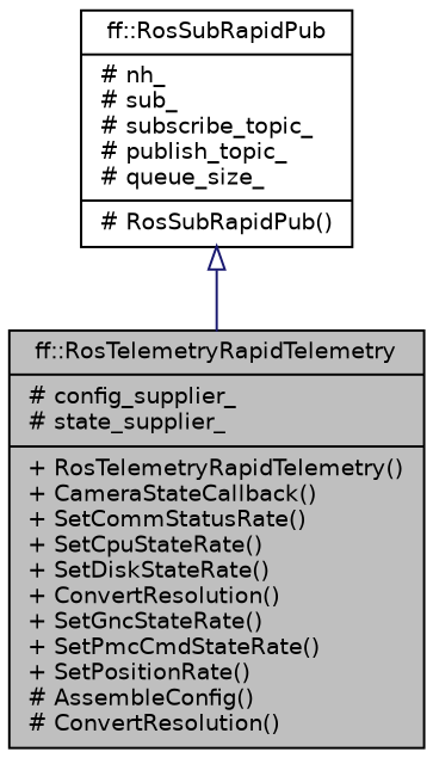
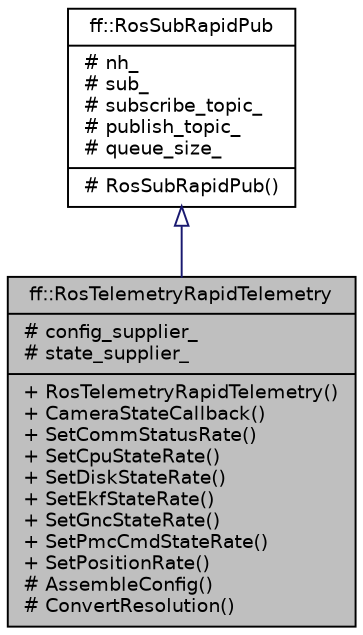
  digraph {
    node [color=black fontname=Helvetica fontsize=10 shape=record style=filled]
-   n1 [fillcolor=grey75 fontcolor=black height=0.2 label="{ff::RosTelemetryRapidTelemetry\n|# config_supplier_\l# state_supplier_\l|+ RosTelemetryRapidTelemetry()\l+ CameraStateCallback()\l+ SetCommStatusRate()\l+ SetCpuStateRate()\l+ SetDiskStateRate()\l+ ConvertResolution()\l+ SetGncStateRate()\l+ SetPmcCmdStateRate()\l+ SetPositionRate()\l# AssembleConfig()\l# ConvertResolution()\l}" width=0.4]
+   n1 [fillcolor=grey75 fontcolor=black height=0.2 label="{ff::RosTelemetryRapidTelemetry\n|# config_supplier_\l# state_supplier_\l|+ RosTelemetryRapidTelemetry()\l+ CameraStateCallback()\l+ SetCommStatusRate()\l+ SetCpuStateRate()\l+ SetDiskStateRate()\l+ SetEkfStateRate()\l+ SetGncStateRate()\l+ SetPmcCmdStateRate()\l+ SetPositionRate()\l# AssembleConfig()\l# ConvertResolution()\l}" width=0.4]
    n2 [fillcolor=white height=0.2 label="{ff::RosSubRapidPub\n|# nh_\l# sub_\l# subscribe_topic_\l# publish_topic_\l# queue_size_\l|# RosSubRapidPub()\l}" width=0.4]
    n2 -> n1 [arrowtail=onormal color=midnightblue dir=back fontname=Helvetica fontsize=10 labelfontname=Helvetica labelfontsize=10 style=solid]
  }
